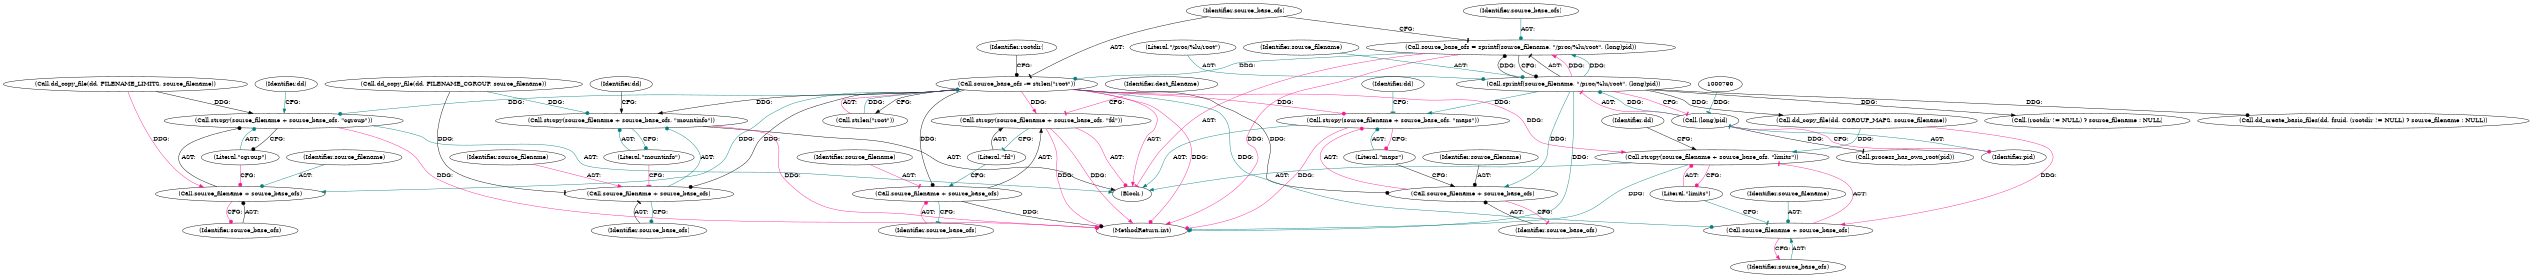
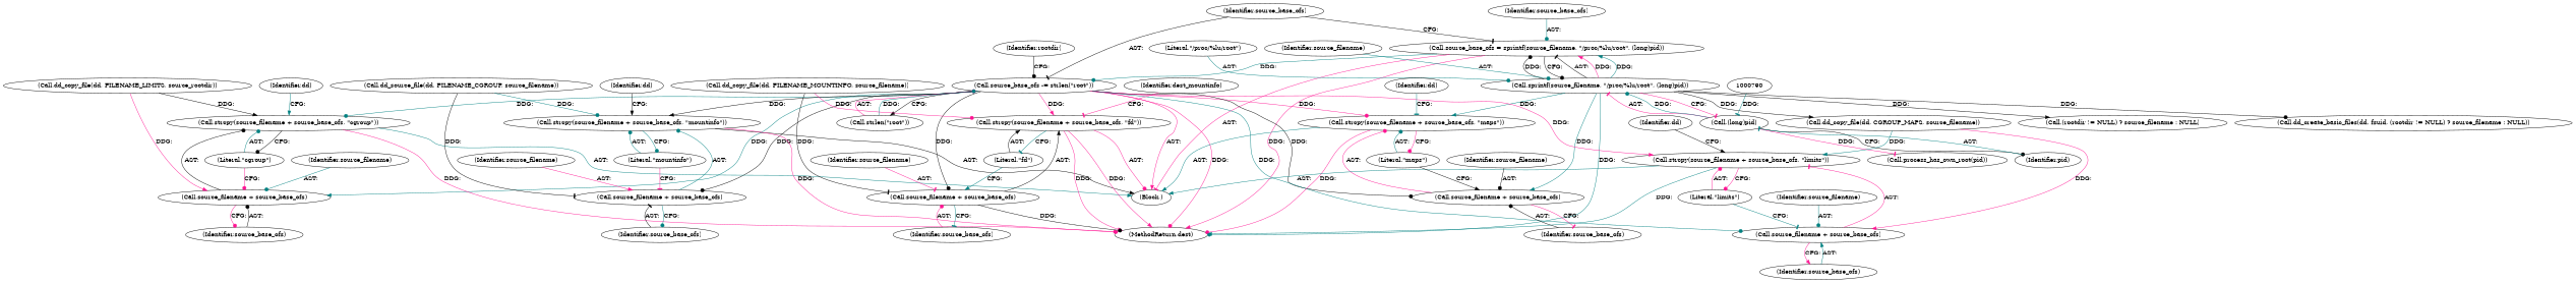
  digraph {
    edge [arrowhead=dot color=teal]
    n1 [label="(Call,source_base_ofs = sprintf(source_filename, \"/proc/%lu/root\", (long)pid))"]
    n2 [label="(Call,sprintf(source_filename, \"/proc/%lu/root\", (long)pid))"]
    n3 [label="(Call,source_base_ofs -= strlen(\"root\"))"]
    n4 [label="(Block,)"]
-   n5 [label="(MethodReturn,int)"]
+   n5 [label="(MethodReturn,dest)"]
    n6 [label="(Call,(long)pid)"]
    n7 [label="(Call,strcpy(source_filename + source_base_ofs, \"maps\"))"]
    n8 [label="(Call,source_filename + source_base_ofs)"]
    n9 [label="(Call,(rootdir != NULL) ? source_filename : NULL)"]
    n10 [label="(Call,dd_create_basic_files(dd, fsuid, (rootdir != NULL) ? source_filename : NULL))"]
    n11 [label="(Call,dd_copy_file(dd, CGROUP_MAPS, source_filename))"]
    n12 [label="(Call,strcpy(source_filename + source_base_ofs, \"limits\"))"]
    n13 [label="(Call,source_filename + source_base_ofs)"]
    n14 [label="(Call,strcpy(source_filename + source_base_ofs, \"cgroup\"))"]
    n15 [label="(Call,source_filename + source_base_ofs)"]
    n16 [label="(Call,strcpy(source_filename + source_base_ofs, \"mountinfo\"))"]
    n17 [label="(Call,source_filename + source_base_ofs)"]
    n18 [label="(Call,strcpy(source_filename + source_base_ofs, \"fd\"))"]
    n19 [label="(Call,source_filename + source_base_ofs)"]
    n20 [label="(Call,strlen(\"root\"))"]
    n21 [label="(Call,process_has_own_root(pid))"]
    n22 [label="(Identifier,pid)"]
    n23 [label="(Literal,\"maps\")"]
    n24 [label="(Identifier,source_base_ofs)"]
    n25 [label="(Literal,\"limits\")"]
    n26 [label="(Identifier,source_base_ofs)"]
    n27 [label="(Literal,\"cgroup\")"]
    n28 [label="(Identifier,source_base_ofs)"]
    n29 [label="(Literal,\"mountinfo\")"]
    n30 [label="(Identifier,source_base_ofs)"]
    n31 [label="(Literal,\"fd\")"]
    n32 [label="(Identifier,source_base_ofs)"]
    n33 [label="(Literal,\"/proc/%lu/root\")"]
    n34 [label="(Identifier,source_filename)"]
    n35 [label="(Identifier,dd)"]
    n36 [label="(Identifier,source_base_ofs)"]
+   n37 [label="(Call,dd_copy_file(dd, FILENAME_MOUNTINFO, source_filename))"]
    n38 [label="(Identifier,dd)"]
    n39 [label="(Identifier,dd)"]
    n40 [label="(Identifier,rootdir)"]
    n41 [label="(Identifier,source_base_ofs)"]
    n42 [label="(Identifier,source_filename)"]
-   n43 [label="(Call,dd_copy_file(dd, FILENAME_LIMITS, source_filename))"]
+   n43 [label="(Call,dd_copy_file(dd, FILENAME_LIMITS, source_rootdir))"]
    n44 [label="(Identifier,source_filename)"]
    n45 [label="(Identifier,dd)"]
    n46 [label="(Identifier,source_filename)"]
    n47 [label="(Identifier,source_filename)"]
    n48 [label="(Identifier,source_filename)"]
-   n49 [label="(Identifier,dest_filename)"]
-   n50 [label="(Call,dd_copy_file(dd, FILENAME_CGROUP, source_filename))"]
+   n49 [label="(Identifier,dest_mountinfo)"]
+   n50 [label="(Call,dd_source_file(dd, FILENAME_CGROUP, source_filename))"]
    1000790
    n1 -> n2 [color=black label="CFG: "]
    n1 -> n3 [label="DDG: "]
    n1 -> n4 [arrowhead=tee color=deeppink label="AST: "]
    n1 -> n5 [arrowhead=normal color=deeppink label="DDG: "]
    n2 -> n1 [arrowhead=tee color=black label="AST: "]
    n2 -> n1 [arrowhead=normal color=deeppink label="DDG: "]
    n2 -> n1 [arrowhead=normal label="DDG: "]
    n2 -> n1 [color=black label="DDG: "]
    n2 -> n5 [label="DDG: "]
    n2 -> n6 [arrowhead=tee color=deeppink label="CFG: "]
    n2 -> n7 [arrowhead=normal label="DDG: "]
    n2 -> n8 [arrowhead=normal label="DDG: "]
    n2 -> n9 [arrowhead=normal color=black label="DDG: "]
    n2 -> n10 [color=black label="DDG: "]
    n2 -> n11 [arrowhead=normal color=black label="DDG: "]
    n3 -> n4 [arrowhead=normal color=deeppink label="AST: "]
    n3 -> n5 [color=deeppink label="DDG: "]
    n3 -> n7 [color=deeppink label="DDG: "]
    n3 -> n8 [color=black label="DDG: "]
    n3 -> n12 [arrowhead=normal color=deeppink label="DDG: "]
    n3 -> n13 [label="DDG: "]
    n3 -> n14 [label="DDG: "]
    n3 -> n15 [arrowhead=normal label="DDG: "]
    n3 -> n16 [arrowhead=normal color=black label="DDG: "]
    n3 -> n17 [color=black label="DDG: "]
    n3 -> n18 [arrowhead=normal color=deeppink label="DDG: "]
    n3 -> n19 [color=black label="DDG: "]
    n3 -> n20 [arrowhead=normal color=black label="CFG: "]
    n6 -> n2 [arrowhead=tee color=deeppink label="AST: "]
    n6 -> n2 [label="DDG: "]
-   n6 -> n21 [arrowhead=tee color=black label="DDG: "]
-   n6 -> n22 [color=deeppink label="CFG: "]
+   n6 -> n21 [arrowhead=tee color=deeppink label="DDG: "]
+   n6 -> n22 [color=black label="CFG: "]
    n7 -> n4 [arrowhead=normal label="AST: "]
    n7 -> n5 [color=deeppink label="DDG: "]
    n7 -> n23 [color=deeppink label="CFG: "]
    n8 -> n7 [color=deeppink label="AST: "]
    n8 -> n24 [arrowhead=tee color=deeppink label="CFG: "]
    n11 -> n12 [arrowhead=normal label="DDG: "]
    n11 -> n13 [arrowhead=normal color=deeppink label="DDG: "]
    n12 -> n4 [arrowhead=normal label="AST: "]
    n12 -> n5 [arrowhead=normal label="DDG: "]
    n12 -> n25 [color=deeppink label="CFG: "]
    n13 -> n12 [arrowhead=tee color=deeppink label="AST: "]
    n13 -> n26 [arrowhead=normal color=deeppink label="CFG: "]
    n14 -> n4 [arrowhead=normal label="AST: "]
    n14 -> n5 [arrowhead=normal color=deeppink label="DDG: "]
    n14 -> n27 [color=black label="CFG: "]
    n15 -> n14 [color=black label="AST: "]
    n15 -> n28 [color=deeppink label="CFG: "]
    n16 -> n4 [arrowhead=normal color=black label="AST: "]
    n16 -> n5 [color=deeppink label="DDG: "]
    n16 -> n29 [label="CFG: "]
    n17 -> n16 [label="AST: "]
    n17 -> n30 [label="CFG: "]
    n18 -> n4 [color=deeppink label="AST: "]
    n18 -> n5 [arrowhead=normal color=deeppink label="DDG: "]
    n18 -> n5 [arrowhead=normal color=deeppink label="DDG: "]
    n18 -> n31 [arrowhead=tee label="CFG: "]
    n19 -> n5 [color=black label="DDG: "]
    n19 -> n18 [arrowhead=normal color=black label="AST: "]
    n19 -> n32 [arrowhead=tee label="CFG: "]
    n20 -> n3 [color=deeppink label="AST: "]
    n20 -> n3 [label="DDG: "]
    n22 -> n6 [arrowhead=tee label="AST: "]
    n23 -> n7 [label="AST: "]
    n23 -> n8 [arrowhead=normal color=black label="CFG: "]
    n24 -> n8 [color=black label="AST: "]
    n25 -> n12 [color=deeppink label="AST: "]
    n25 -> n13 [arrowhead=tee label="CFG: "]
    n26 -> n13 [arrowhead=normal label="AST: "]
    n27 -> n14 [label="AST: "]
    n27 -> n15 [color=deeppink label="CFG: "]
    n28 -> n15 [color=black label="AST: "]
    n29 -> n16 [label="AST: "]
    n29 -> n17 [arrowhead=tee color=deeppink label="CFG: "]
    n30 -> n17 [arrowhead=tee color=black label="AST: "]
    n31 -> n18 [arrowhead=normal color=black label="AST: "]
    n31 -> n19 [arrowhead=normal label="CFG: "]
    n32 -> n19 [color=deeppink label="AST: "]
    n33 -> n2 [label="AST: "]
    n34 -> n15 [label="AST: "]
    n35 -> n16 [arrowhead=normal color=black label="CFG: "]
    n36 -> n1 [arrowhead=tee color=black label="CFG: "]
    n36 -> n3 [arrowhead=tee color=black label="AST: "]
+   n37 -> n18 [color=deeppink label="DDG: "]
+   n37 -> n19 [arrowhead=tee color=black label="DDG: "]
    n38 -> n14 [arrowhead=normal label="CFG: "]
    n39 -> n7 [arrowhead=tee label="CFG: "]
    n40 -> n3 [color=black label="CFG: "]
    n41 -> n1 [label="AST: "]
    n42 -> n19 [arrowhead=tee color=deeppink label="AST: "]
    n43 -> n14 [arrowhead=normal color=black label="DDG: "]
    n43 -> n15 [arrowhead=normal color=deeppink label="DDG: "]
    n44 -> n8 [color=black label="AST: "]
    n45 -> n12 [arrowhead=normal color=black label="CFG: "]
    n46 -> n17 [arrowhead=normal color=deeppink label="AST: "]
    n47 -> n2 [label="AST: "]
    n48 -> n13 [label="AST: "]
    n49 -> n18 [arrowhead=tee color=deeppink label="CFG: "]
    n50 -> n16 [label="DDG: "]
    n50 -> n17 [arrowhead=tee color=black label="DDG: "]
    1000790 -> n6 [arrowhead=tee label="DDG: "]
  }
